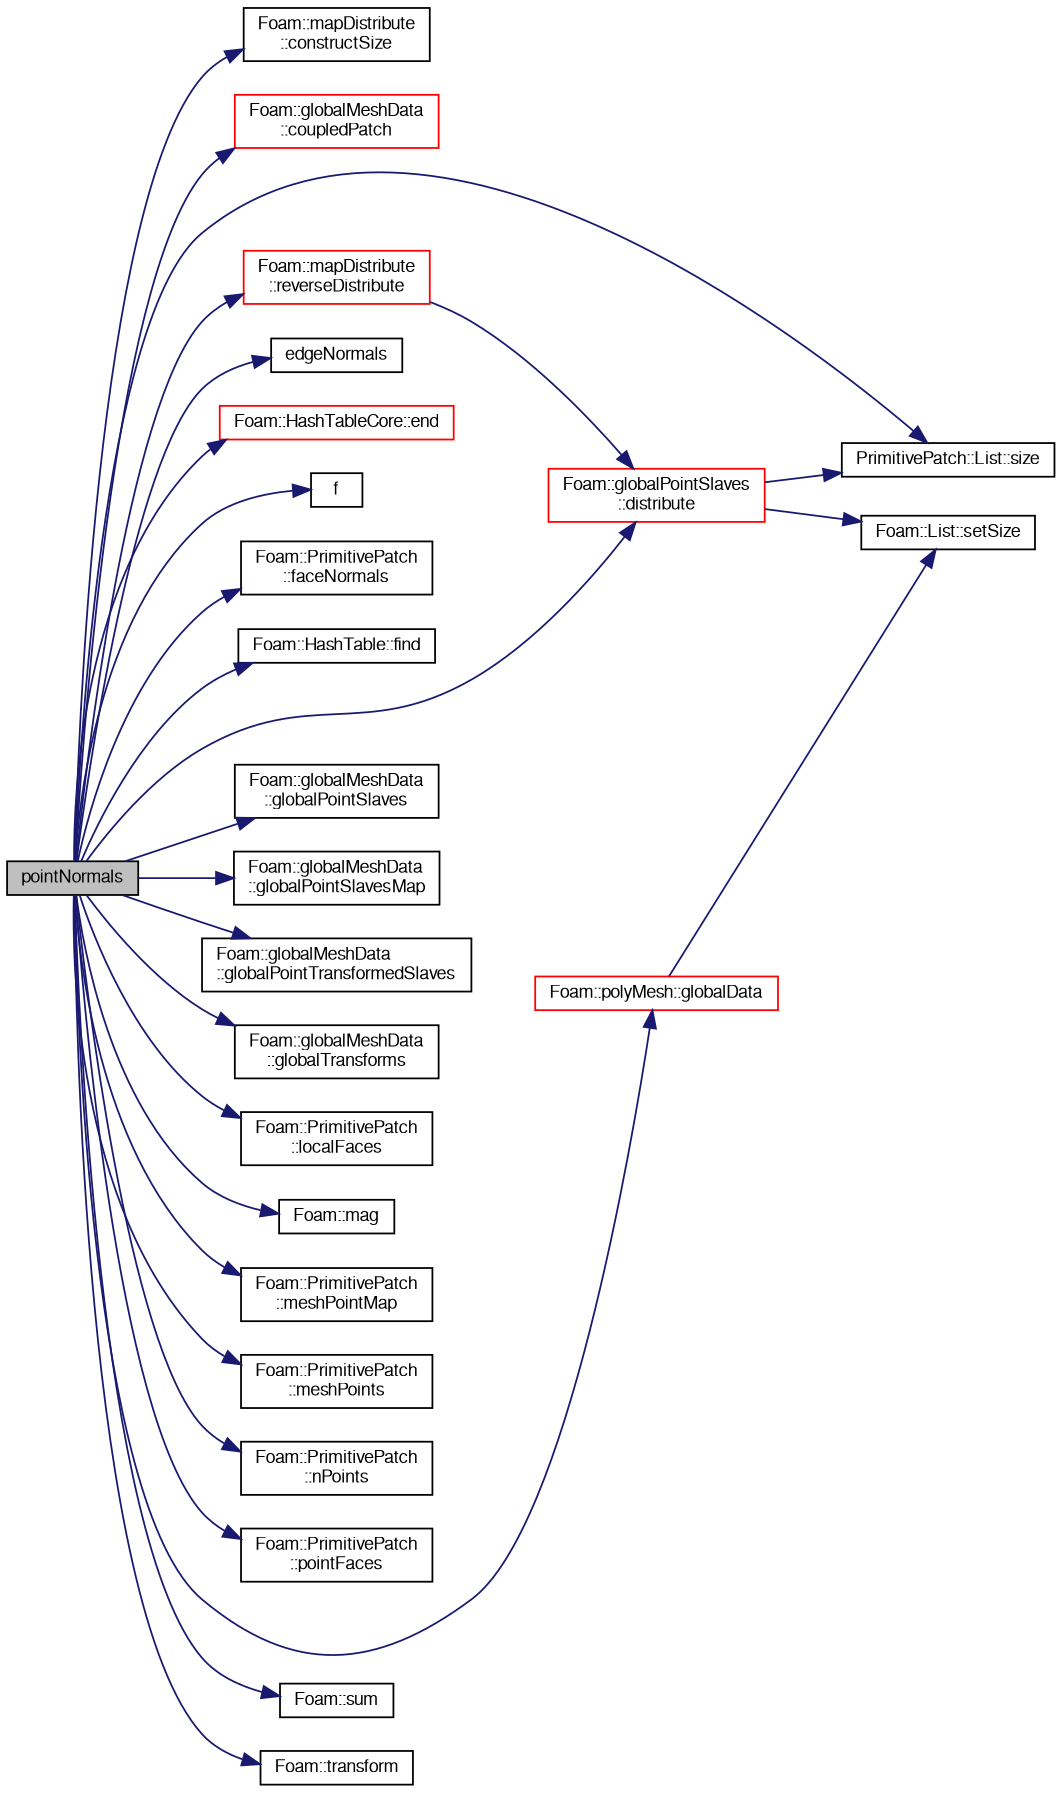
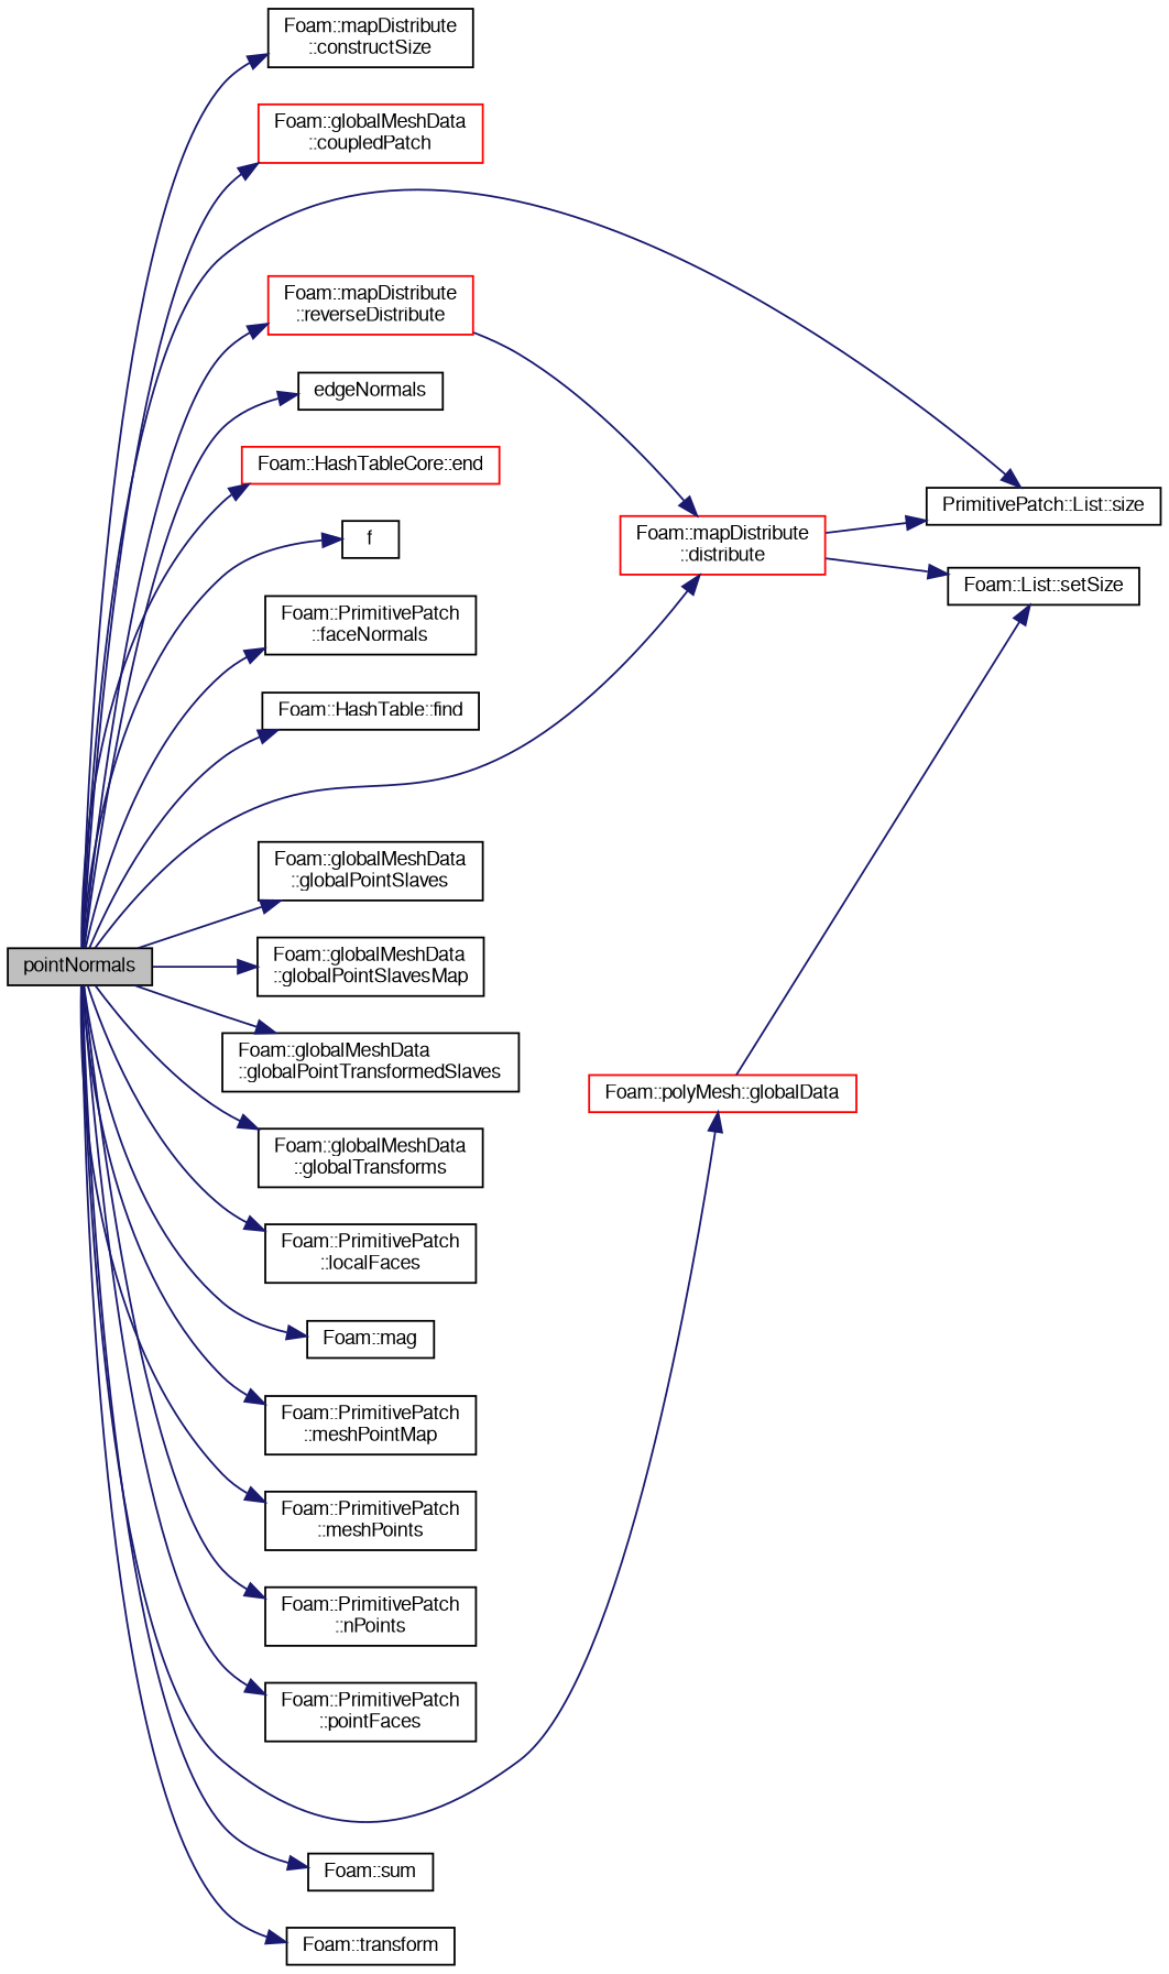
  digraph {
    rankdir=LR
    node [color=black fontname=FreeSans fontsize=10 shape=record]
    edge [color=midnightblue fontname=FreeSans fontsize=10 labelfontname=FreeSans labelfontsize=10 style=solid]
    n1 [fillcolor=grey75 fontcolor=black height=0.2 label=pointNormals style=filled width=0.4]
    n2 [height=0.2 label="Foam::mapDistribute\l::constructSize" width=0.4]
    n3 [color=red height=0.2 label="Foam::globalMeshData\l::coupledPatch" width=0.4]
-   n4 [color=red height=0.2 label="Foam::globalPointSlaves\l::distribute" width=0.4]
+   n4 [color=red height=0.2 label="Foam::mapDistribute\l::distribute" width=0.4]
    n5 [height=0.2 label="PrimitivePatch::List::size" width=0.4]
    n6 [height=0.2 label=edgeNormals width=0.4]
    n7 [color=red height=0.2 label="Foam::HashTableCore::end" width=0.4]
    n8 [height=0.2 label=f width=0.4]
    n9 [height=0.2 label="Foam::PrimitivePatch\l::faceNormals" width=0.4]
    n10 [height=0.2 label="Foam::HashTable::find" width=0.4]
    n11 [color=red height=0.2 label="Foam::polyMesh::globalData" width=0.4]
    n12 [height=0.2 label="Foam::globalMeshData\l::globalPointSlaves" width=0.4]
    n13 [height=0.2 label="Foam::globalMeshData\l::globalPointSlavesMap" width=0.4]
    n14 [height=0.2 label="Foam::globalMeshData\l::globalPointTransformedSlaves" width=0.4]
    n15 [height=0.2 label="Foam::globalMeshData\l::globalTransforms" width=0.4]
    n16 [height=0.2 label="Foam::PrimitivePatch\l::localFaces" width=0.4]
    n17 [height=0.2 label="Foam::mag" width=0.4]
    n18 [height=0.2 label="Foam::PrimitivePatch\l::meshPointMap" width=0.4]
    n19 [height=0.2 label="Foam::PrimitivePatch\l::meshPoints" width=0.4]
    n20 [height=0.2 label="Foam::PrimitivePatch\l::nPoints" width=0.4]
    n21 [height=0.2 label="Foam::PrimitivePatch\l::pointFaces" width=0.4]
    n22 [color=red height=0.2 label="Foam::mapDistribute\l::reverseDistribute" width=0.4]
    n23 [height=0.2 label="Foam::sum" width=0.4]
    n24 [height=0.2 label="Foam::transform" width=0.4]
    n25 [height=0.2 label="Foam::List::setSize" width=0.4]
    n1 -> n2
    n1 -> n3
    n1 -> n4
    n1 -> n5
    n1 -> n6
    n1 -> n7
    n1 -> n8
    n1 -> n9
    n1 -> n10
    n1 -> n11
    n1 -> n12
    n1 -> n13
    n1 -> n14
    n1 -> n15
    n1 -> n16
    n1 -> n17
    n1 -> n18
    n1 -> n19
    n1 -> n20
    n1 -> n21
    n1 -> n22
    n1 -> n23
    n1 -> n24
    n4 -> n5
    n4 -> n25
    n11 -> n25
    n22 -> n4
  }
